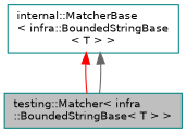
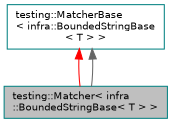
  digraph {
    node [color=teal fontname=Helvetica fontsize=10 shape=record style=filled]
    edge [dir=back fontname=Helvetica fontsize=10 labelfontname=Helvetica labelfontsize=10 style=solid]
    n1 [fillcolor=grey75 fontcolor=black height=0.2 label="testing::Matcher\< infra\l::BoundedStringBase\< T \> \>" width=0.4]
-   n2 [fillcolor=white height=0.2 label="internal::MatcherBase\l\< infra::BoundedStringBase\l\< T \> \>" width=0.4]
+   n2 [fillcolor=white height=0.2 label="testing::MatcherBase\l\< infra::BoundedStringBase\l\< T \> \>" width=0.4]
    n2 -> n1 [color=red]
    n2 -> n1 [color=gray40]
  }
